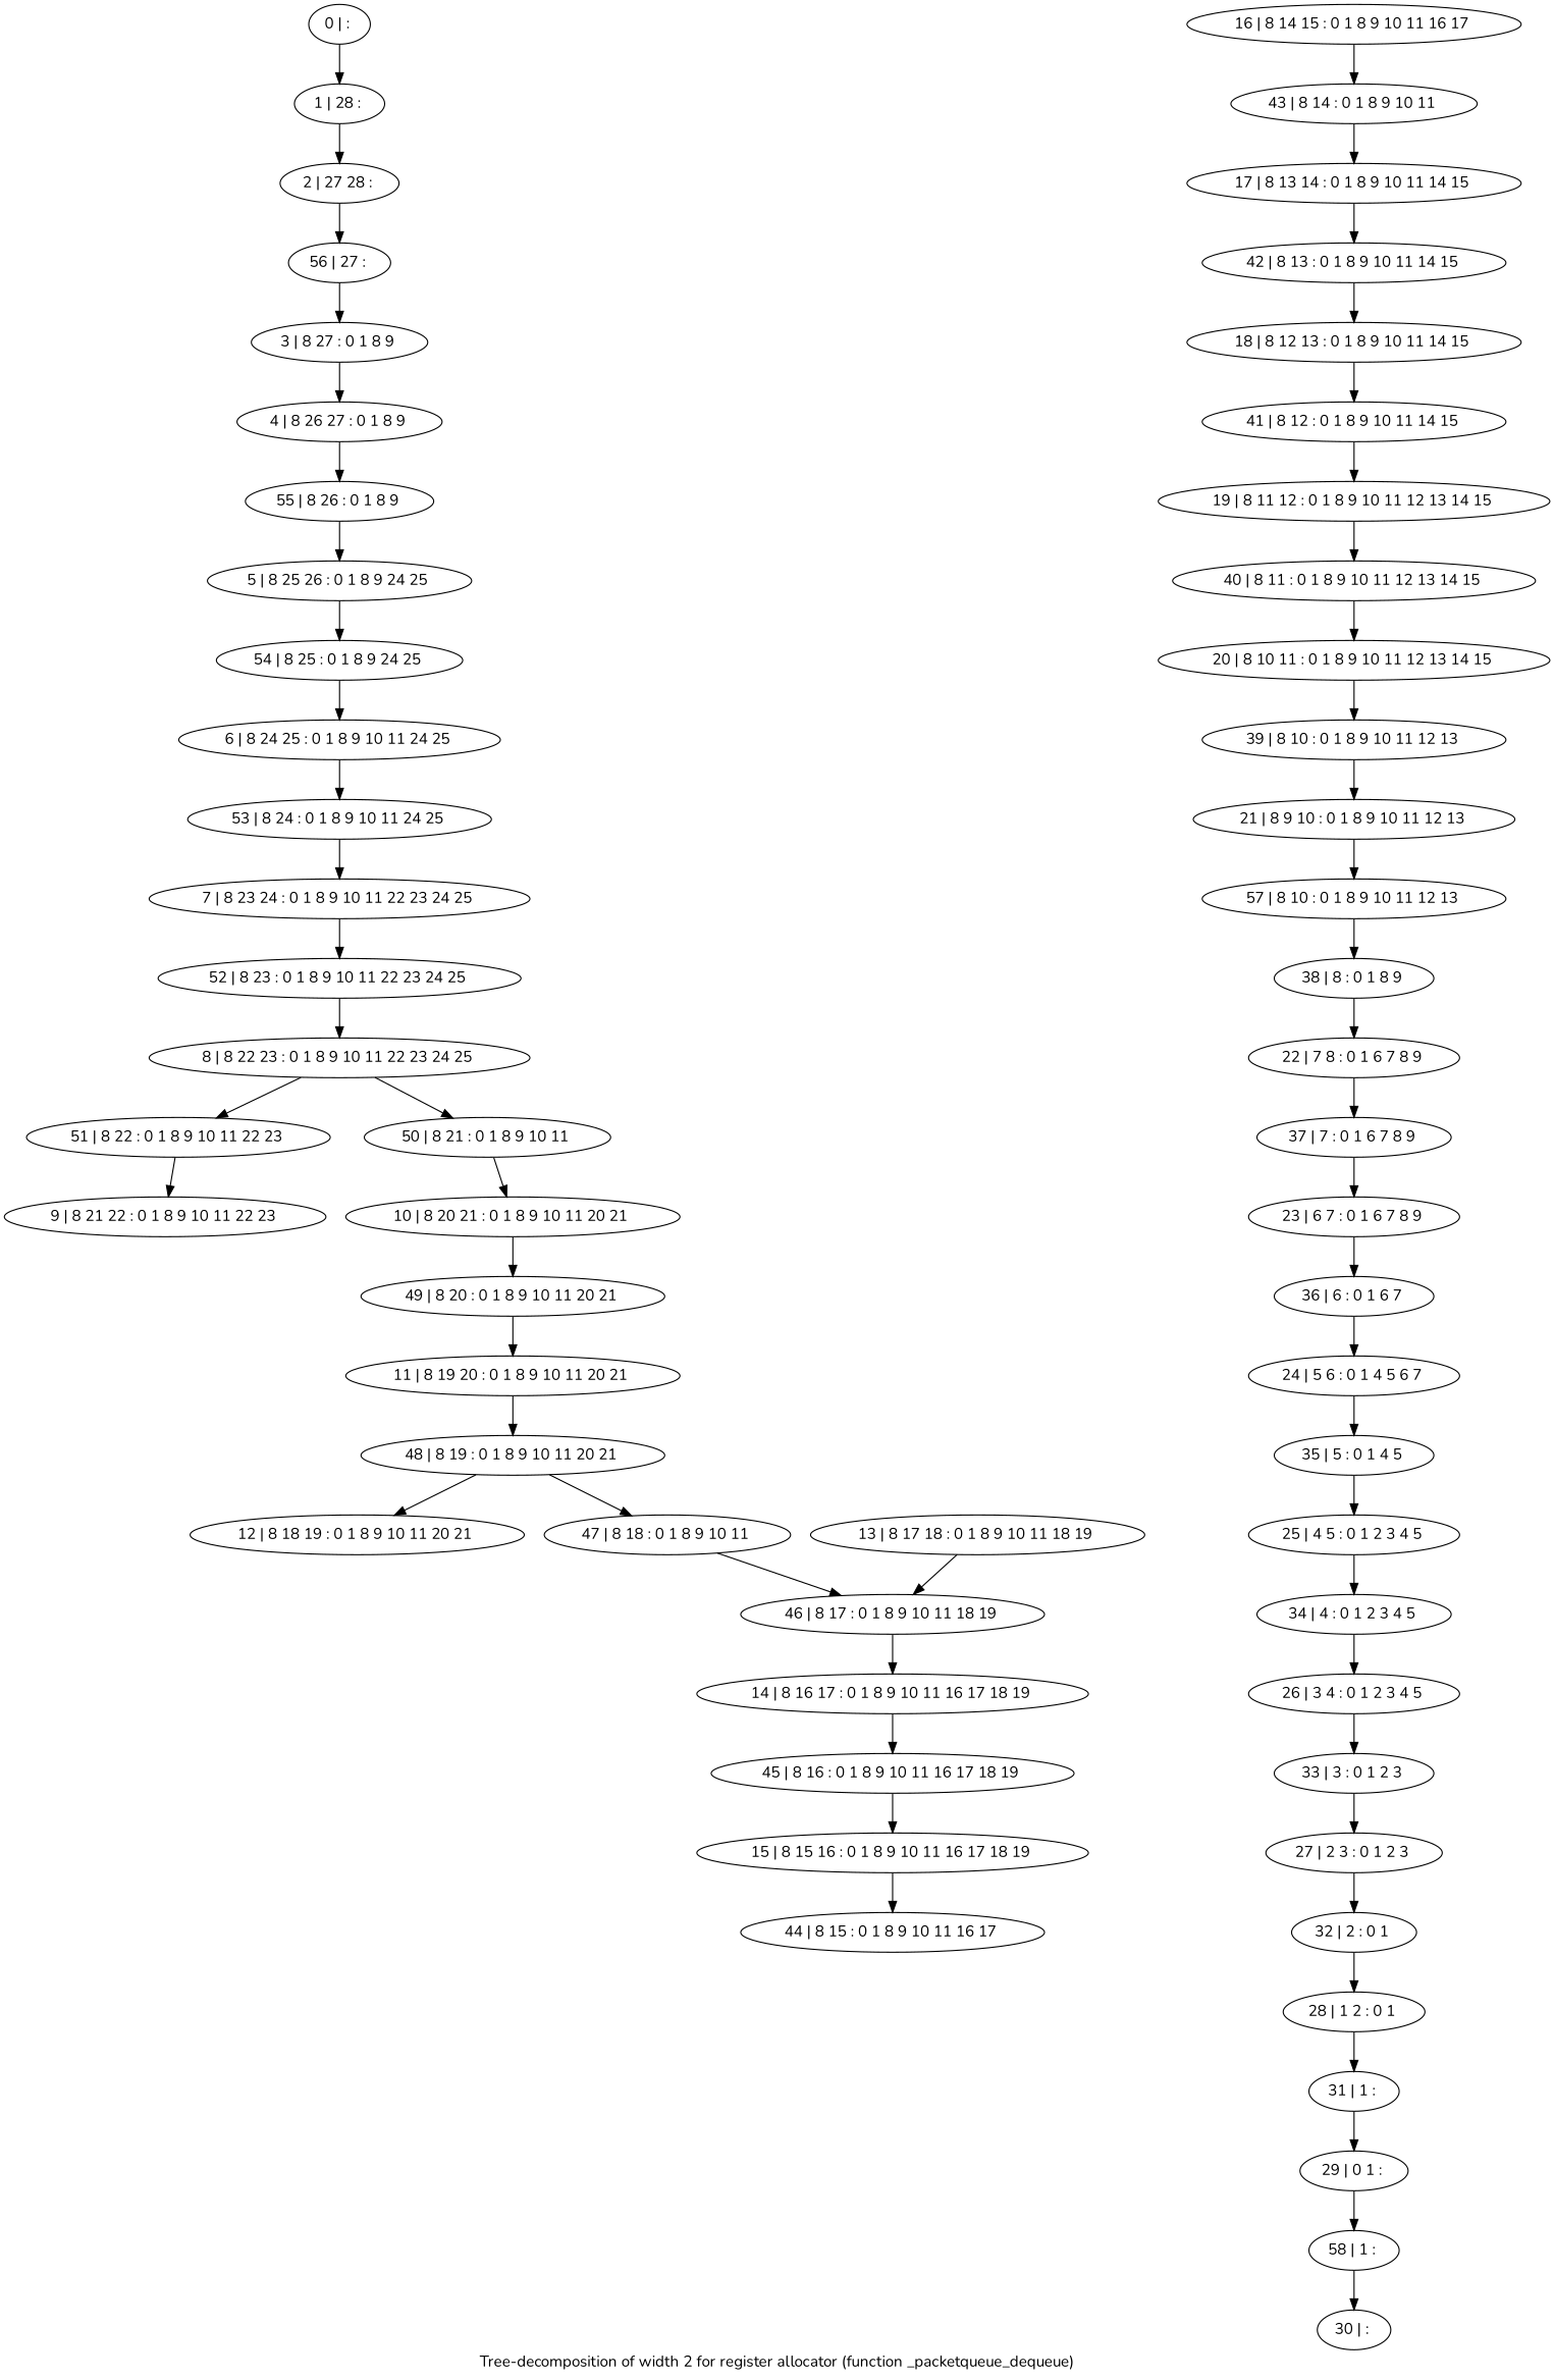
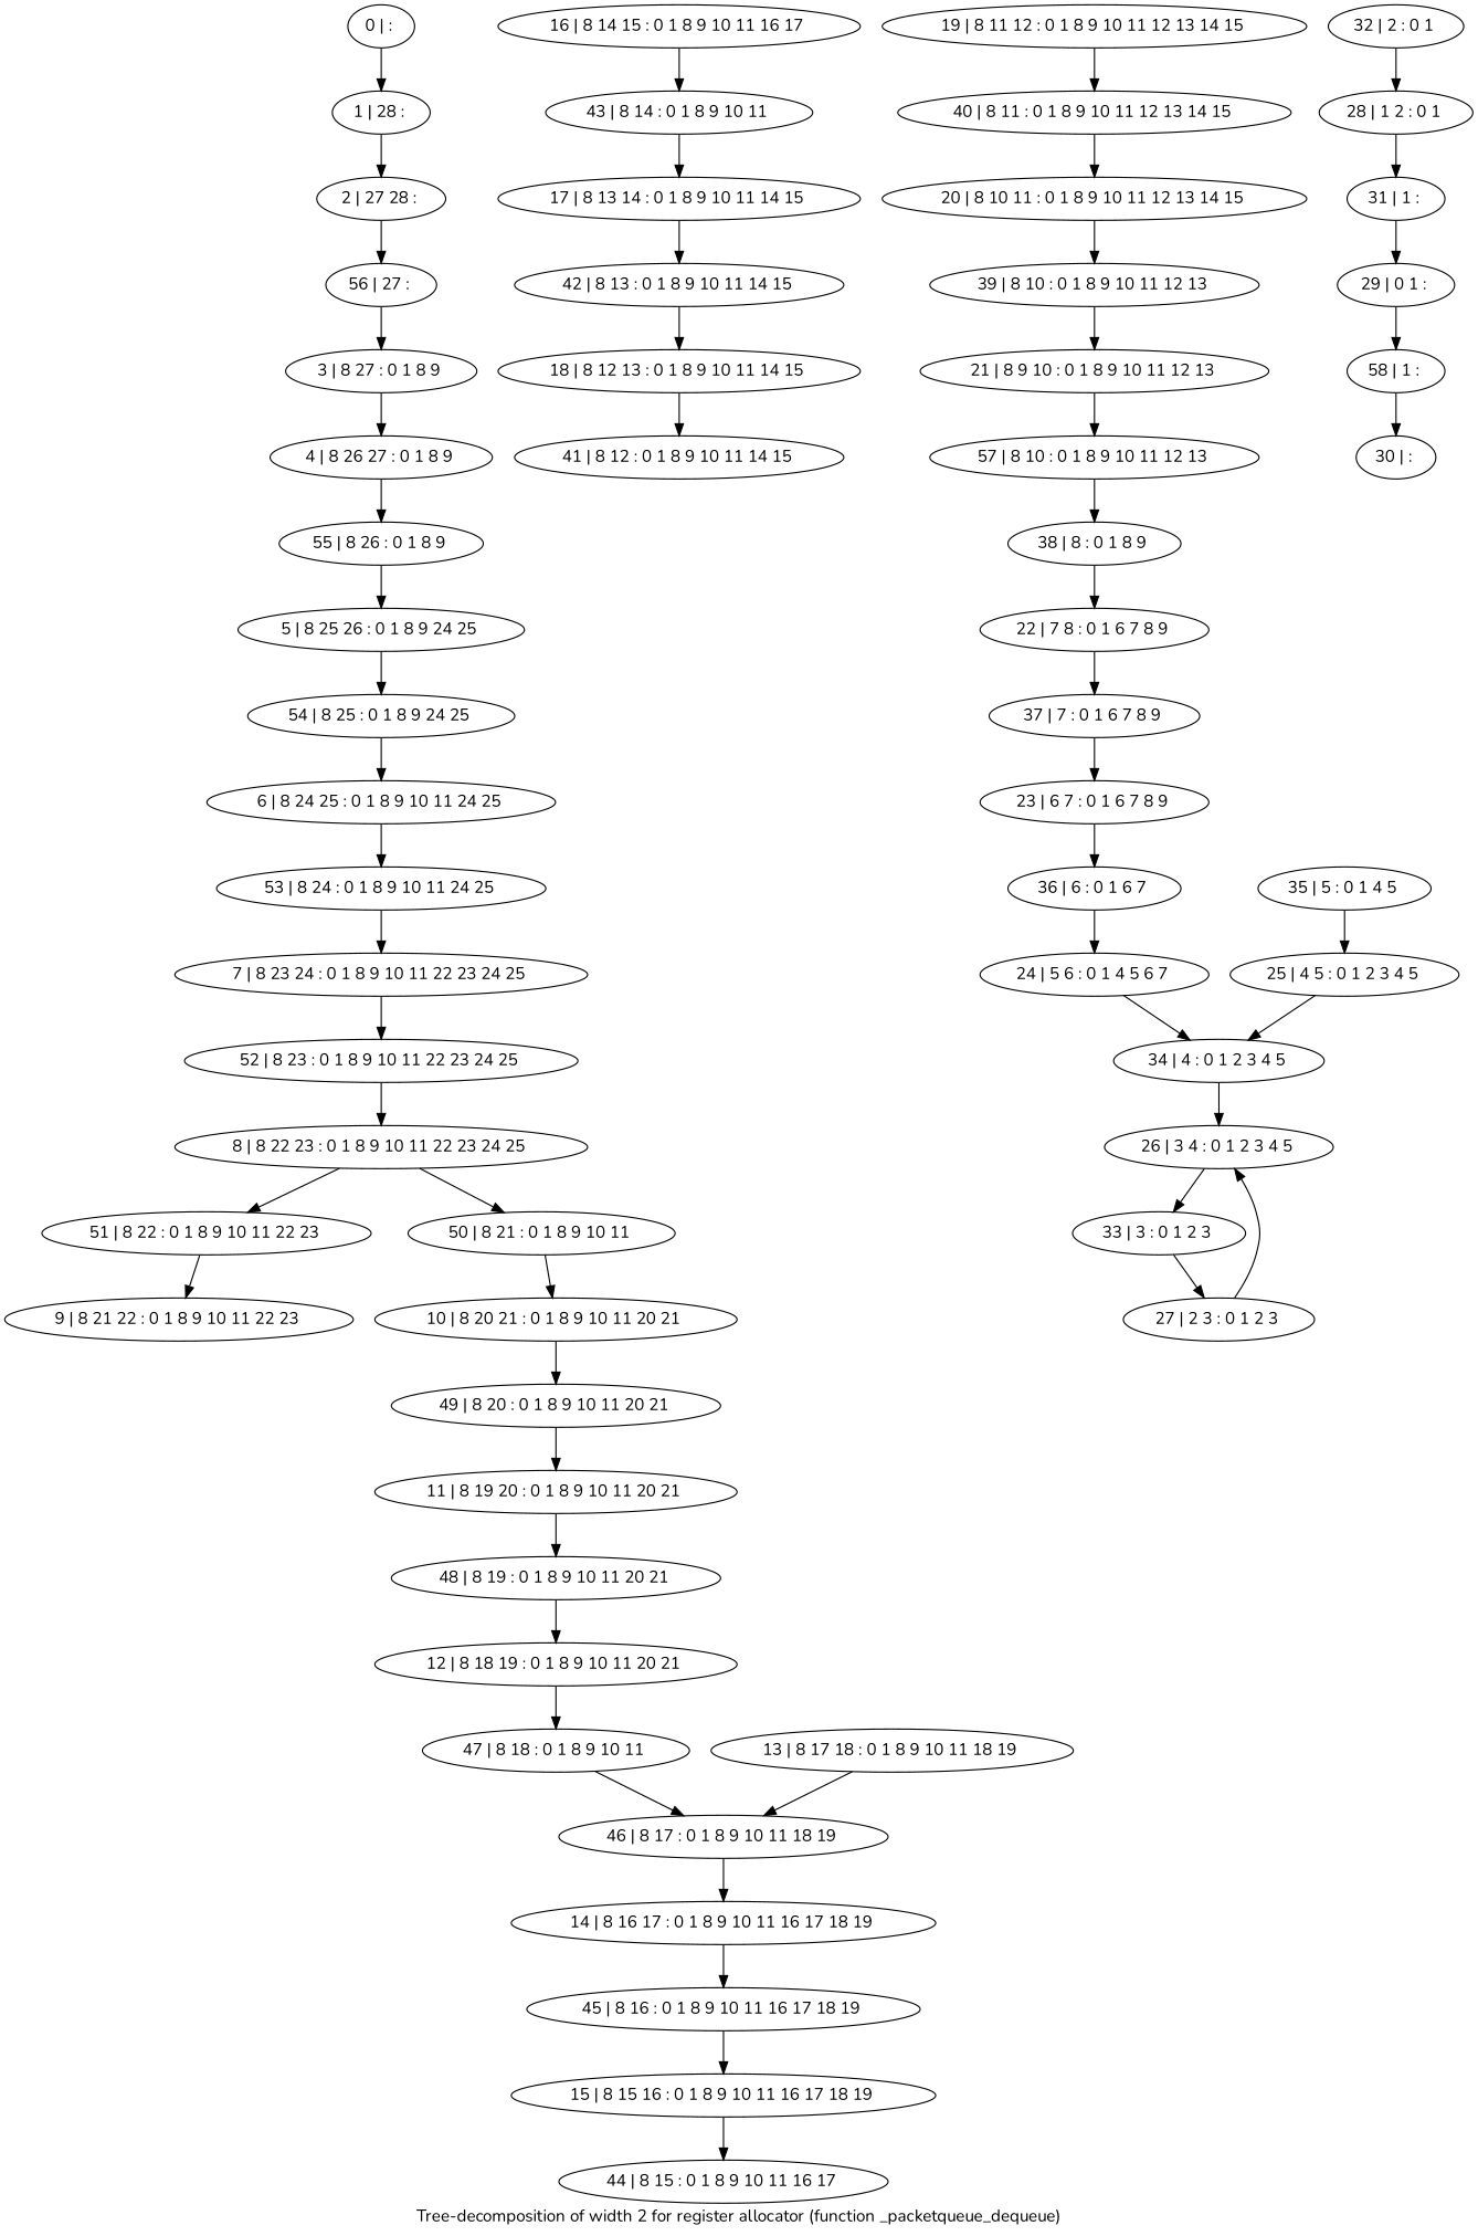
  digraph {
    fontname=Nunito
    label="Tree-decomposition of width 2 for register allocator (function _packetqueue_dequeue)"
    node [fontname=Nunito]
    edge [fontname=Nunito]
    n1 [label="0 | : "]
    n2 [label="1 | 28 : "]
    n3 [label="2 | 27 28 : "]
    n4 [label="56 | 27 : "]
    n5 [label="3 | 8 27 : 0 1 8 9 "]
    n6 [label="4 | 8 26 27 : 0 1 8 9 "]
    n7 [label="55 | 8 26 : 0 1 8 9 "]
    n8 [label="5 | 8 25 26 : 0 1 8 9 24 25 "]
    n9 [label="54 | 8 25 : 0 1 8 9 24 25 "]
    n10 [label="6 | 8 24 25 : 0 1 8 9 10 11 24 25 "]
    n11 [label="53 | 8 24 : 0 1 8 9 10 11 24 25 "]
    n12 [label="7 | 8 23 24 : 0 1 8 9 10 11 22 23 24 25 "]
    n13 [label="52 | 8 23 : 0 1 8 9 10 11 22 23 24 25 "]
    n14 [label="8 | 8 22 23 : 0 1 8 9 10 11 22 23 24 25 "]
    n15 [label="51 | 8 22 : 0 1 8 9 10 11 22 23 "]
    n16 [label="50 | 8 21 : 0 1 8 9 10 11 "]
    n17 [label="9 | 8 21 22 : 0 1 8 9 10 11 22 23 "]
    n18 [label="10 | 8 20 21 : 0 1 8 9 10 11 20 21 "]
    n19 [label="49 | 8 20 : 0 1 8 9 10 11 20 21 "]
    n20 [label="11 | 8 19 20 : 0 1 8 9 10 11 20 21 "]
    n21 [label="48 | 8 19 : 0 1 8 9 10 11 20 21 "]
    n22 [label="12 | 8 18 19 : 0 1 8 9 10 11 20 21 "]
    n23 [label="47 | 8 18 : 0 1 8 9 10 11 "]
    n24 [label="46 | 8 17 : 0 1 8 9 10 11 18 19 "]
    n25 [label="13 | 8 17 18 : 0 1 8 9 10 11 18 19 "]
    n26 [label="14 | 8 16 17 : 0 1 8 9 10 11 16 17 18 19 "]
    n27 [label="45 | 8 16 : 0 1 8 9 10 11 16 17 18 19 "]
    n28 [label="15 | 8 15 16 : 0 1 8 9 10 11 16 17 18 19 "]
    n29 [label="44 | 8 15 : 0 1 8 9 10 11 16 17 "]
    n30 [label="16 | 8 14 15 : 0 1 8 9 10 11 16 17 "]
    n31 [label="43 | 8 14 : 0 1 8 9 10 11 "]
    n32 [label="17 | 8 13 14 : 0 1 8 9 10 11 14 15 "]
    n33 [label="42 | 8 13 : 0 1 8 9 10 11 14 15 "]
    n34 [label="18 | 8 12 13 : 0 1 8 9 10 11 14 15 "]
    n35 [label="41 | 8 12 : 0 1 8 9 10 11 14 15 "]
    n36 [label="19 | 8 11 12 : 0 1 8 9 10 11 12 13 14 15 "]
    n37 [label="40 | 8 11 : 0 1 8 9 10 11 12 13 14 15 "]
    n38 [label="20 | 8 10 11 : 0 1 8 9 10 11 12 13 14 15 "]
    n39 [label="39 | 8 10 : 0 1 8 9 10 11 12 13 "]
    n40 [label="21 | 8 9 10 : 0 1 8 9 10 11 12 13 "]
    n41 [label="57 | 8 10 : 0 1 8 9 10 11 12 13 "]
    n42 [label="38 | 8 : 0 1 8 9 "]
    n43 [label="22 | 7 8 : 0 1 6 7 8 9 "]
    n44 [label="37 | 7 : 0 1 6 7 8 9 "]
    n45 [label="23 | 6 7 : 0 1 6 7 8 9 "]
    n46 [label="36 | 6 : 0 1 6 7 "]
    n47 [label="24 | 5 6 : 0 1 4 5 6 7 "]
    n48 [label="35 | 5 : 0 1 4 5 "]
    n49 [label="25 | 4 5 : 0 1 2 3 4 5 "]
    n50 [label="34 | 4 : 0 1 2 3 4 5 "]
    n51 [label="26 | 3 4 : 0 1 2 3 4 5 "]
    n52 [label="33 | 3 : 0 1 2 3 "]
    n53 [label="27 | 2 3 : 0 1 2 3 "]
    n54 [label="32 | 2 : 0 1 "]
    n55 [label="28 | 1 2 : 0 1 "]
    n56 [label="31 | 1 : "]
    n57 [label="29 | 0 1 : "]
    n58 [label="58 | 1 : "]
    n59 [label="30 | : "]
    n1 -> n2
    n2 -> n3
    n3 -> n4
    n4 -> n5
    n5 -> n6
    n6 -> n7
    n7 -> n8
    n8 -> n9
    n9 -> n10
    n10 -> n11
    n11 -> n12
    n12 -> n13
    n13 -> n14
    n14 -> n15
    n14 -> n16
    n15 -> n17
    n16 -> n18
    n18 -> n19
    n19 -> n20
    n20 -> n21
    n21 -> n22
-   n21 -> n23
+   n22 -> n23
    n23 -> n24
    n24 -> n26
    n25 -> n24
    n26 -> n27
    n27 -> n28
    n28 -> n29
    n30 -> n31
    n31 -> n32
    n32 -> n33
    n33 -> n34
    n34 -> n35
-   n35 -> n36
    n36 -> n37
    n37 -> n38
    n38 -> n39
    n39 -> n40
    n40 -> n41
    n41 -> n42
    n42 -> n43
    n43 -> n44
    n44 -> n45
    n45 -> n46
    n46 -> n47
-   n47 -> n48
+   n47 -> n50
    n48 -> n49
    n49 -> n50
    n50 -> n51
    n51 -> n52
    n52 -> n53
-   n53 -> n54
+   n53 -> n51
    n54 -> n55
    n55 -> n56
    n56 -> n57
    n57 -> n58
    n58 -> n59
  }
